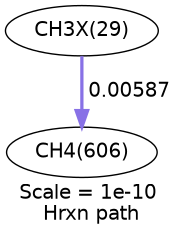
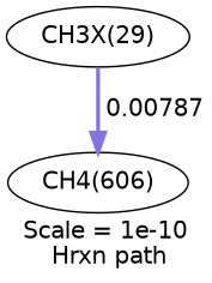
  digraph {
    fontname="DejaVu Sans"
    label="Scale = 1e-10\l Hrxn path"
    node [fontname="DejaVu Sans"]
    n1 [label="CH3X(29)"]
    n2 [label="CH4(606)"]
-   n1 -> n2 [arrowsize=1.17 color="0.7, 0.508, 0.9" fontname="DejaVu Sans" label=" 0.00587" style="setlinewidth(2.34)"]
+   n1 -> n2 [arrowsize=1.17 color="0.7, 0.508, 0.9" fontname="DejaVu Sans" label=" 0.00787" style="setlinewidth(2.34)"]
  }
